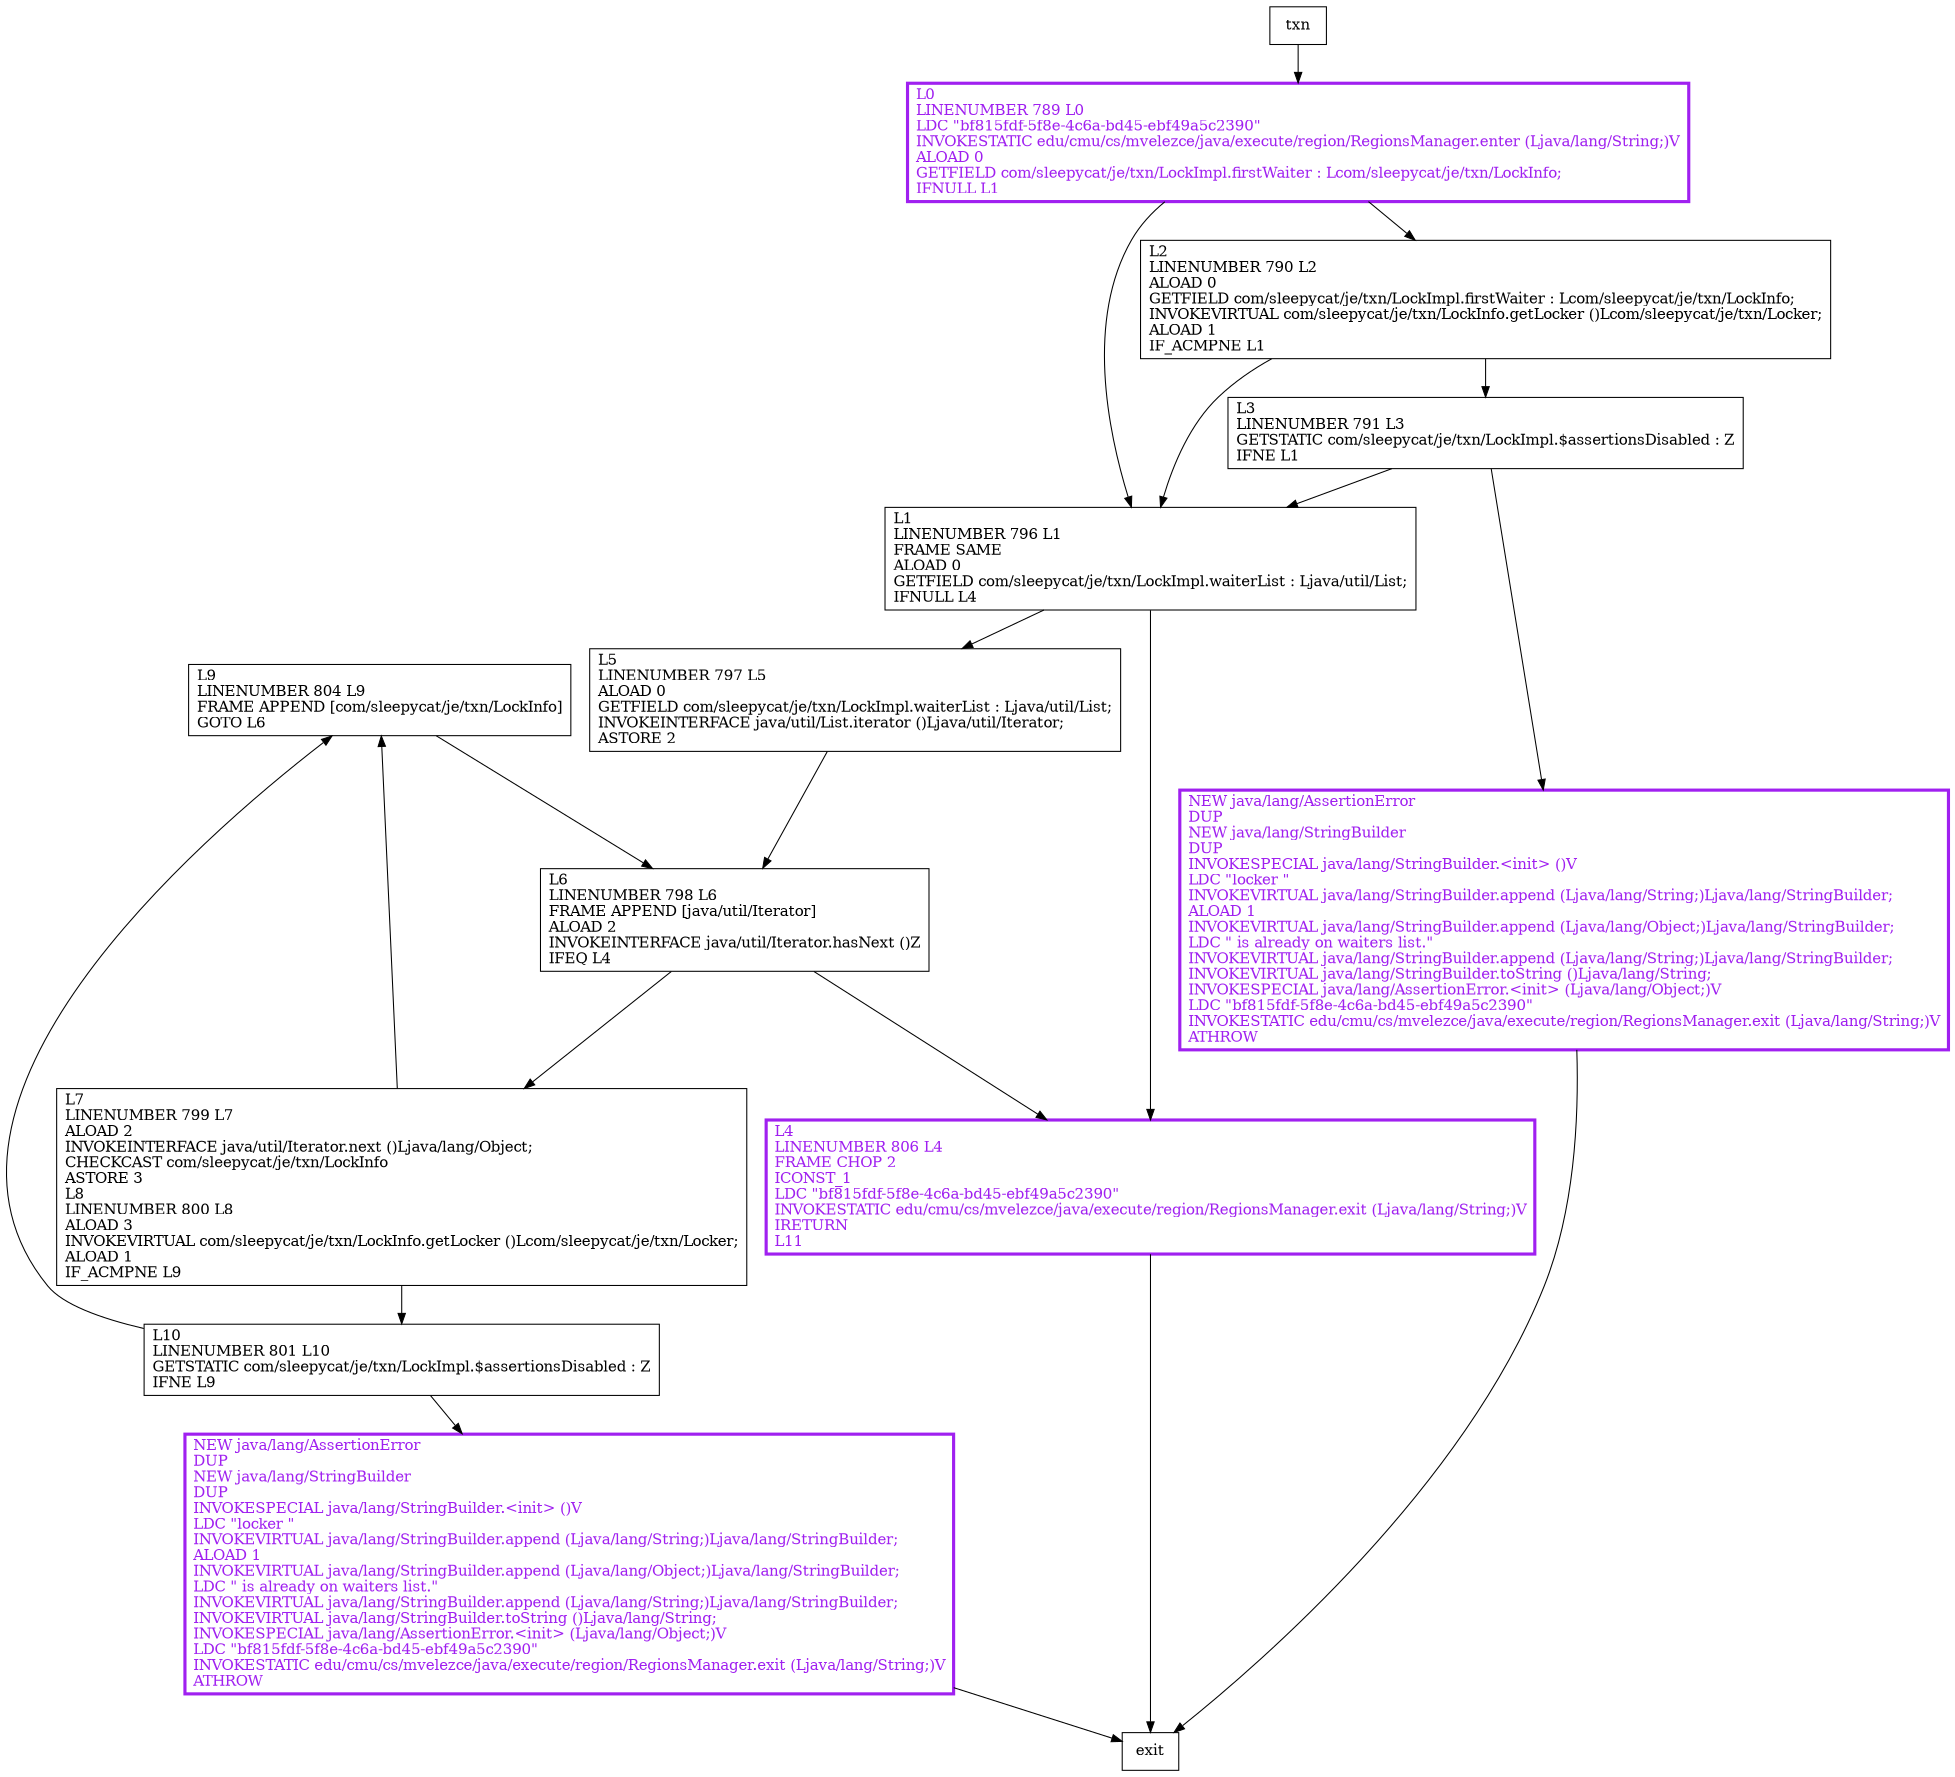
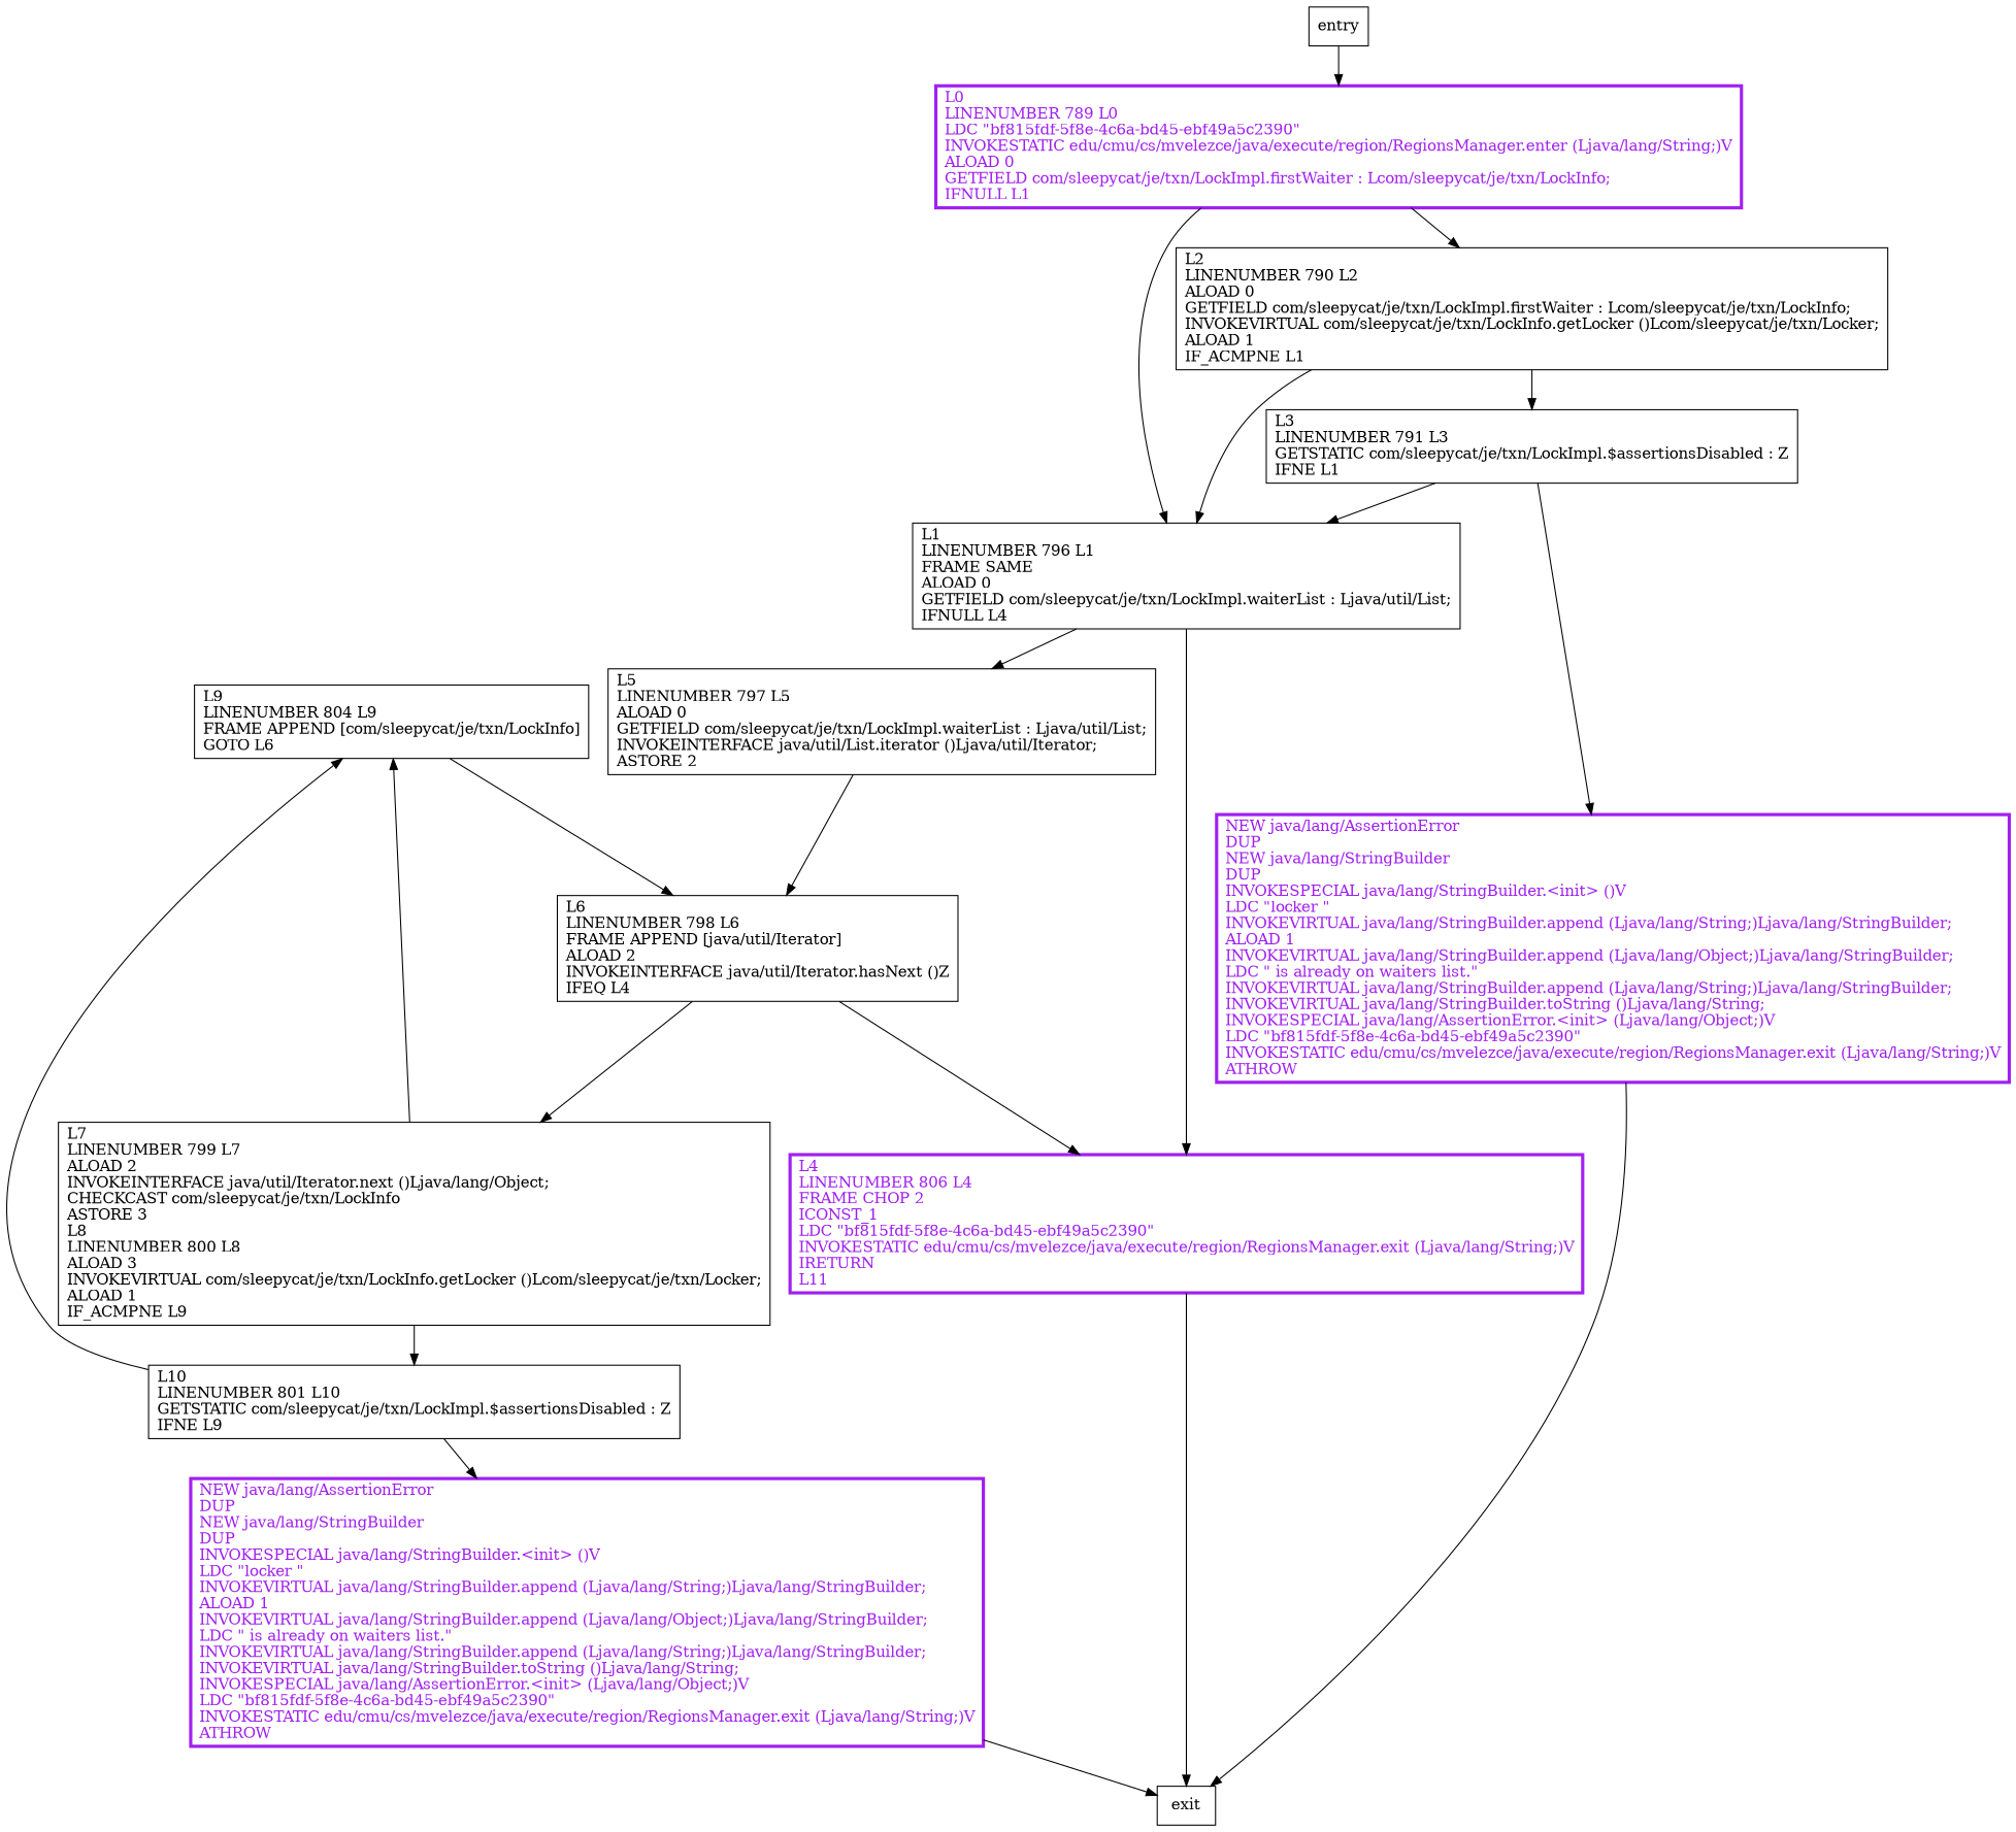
  digraph {
    node [shape=record]
    n1 [label="L9\lLINENUMBER 804 L9\lFRAME APPEND [com/sleepycat/je/txn/LockInfo]\lGOTO L6\l"]
    n2 [label="L6\lLINENUMBER 798 L6\lFRAME APPEND [java/util/Iterator]\lALOAD 2\lINVOKEINTERFACE java/util/Iterator.hasNext ()Z\lIFEQ L4\l"]
    n3 [color=purple fontcolor=purple label="NEW java/lang/AssertionError\lDUP\lNEW java/lang/StringBuilder\lDUP\lINVOKESPECIAL java/lang/StringBuilder.\<init\> ()V\lLDC \"locker \"\lINVOKEVIRTUAL java/lang/StringBuilder.append (Ljava/lang/String;)Ljava/lang/StringBuilder;\lALOAD 1\lINVOKEVIRTUAL java/lang/StringBuilder.append (Ljava/lang/Object;)Ljava/lang/StringBuilder;\lLDC \" is already on waiters list.\"\lINVOKEVIRTUAL java/lang/StringBuilder.append (Ljava/lang/String;)Ljava/lang/StringBuilder;\lINVOKEVIRTUAL java/lang/StringBuilder.toString ()Ljava/lang/String;\lINVOKESPECIAL java/lang/AssertionError.\<init\> (Ljava/lang/Object;)V\lLDC \"bf815fdf-5f8e-4c6a-bd45-ebf49a5c2390\"\lINVOKESTATIC edu/cmu/cs/mvelezce/java/execute/region/RegionsManager.exit (Ljava/lang/String;)V\lATHROW\l" penwidth=3]
    exit
    n5 [color=purple fontcolor=purple label="NEW java/lang/AssertionError\lDUP\lNEW java/lang/StringBuilder\lDUP\lINVOKESPECIAL java/lang/StringBuilder.\<init\> ()V\lLDC \"locker \"\lINVOKEVIRTUAL java/lang/StringBuilder.append (Ljava/lang/String;)Ljava/lang/StringBuilder;\lALOAD 1\lINVOKEVIRTUAL java/lang/StringBuilder.append (Ljava/lang/Object;)Ljava/lang/StringBuilder;\lLDC \" is already on waiters list.\"\lINVOKEVIRTUAL java/lang/StringBuilder.append (Ljava/lang/String;)Ljava/lang/StringBuilder;\lINVOKEVIRTUAL java/lang/StringBuilder.toString ()Ljava/lang/String;\lINVOKESPECIAL java/lang/AssertionError.\<init\> (Ljava/lang/Object;)V\lLDC \"bf815fdf-5f8e-4c6a-bd45-ebf49a5c2390\"\lINVOKESTATIC edu/cmu/cs/mvelezce/java/execute/region/RegionsManager.exit (Ljava/lang/String;)V\lATHROW\l" penwidth=3]
    n6 [label="L7\lLINENUMBER 799 L7\lALOAD 2\lINVOKEINTERFACE java/util/Iterator.next ()Ljava/lang/Object;\lCHECKCAST com/sleepycat/je/txn/LockInfo\lASTORE 3\lL8\lLINENUMBER 800 L8\lALOAD 3\lINVOKEVIRTUAL com/sleepycat/je/txn/LockInfo.getLocker ()Lcom/sleepycat/je/txn/Locker;\lALOAD 1\lIF_ACMPNE L9\l"]
    n7 [color=purple fontcolor=purple label="L4\lLINENUMBER 806 L4\lFRAME CHOP 2\lICONST_1\lLDC \"bf815fdf-5f8e-4c6a-bd45-ebf49a5c2390\"\lINVOKESTATIC edu/cmu/cs/mvelezce/java/execute/region/RegionsManager.exit (Ljava/lang/String;)V\lIRETURN\lL11\l" penwidth=3]
    n8 [label="L10\lLINENUMBER 801 L10\lGETSTATIC com/sleepycat/je/txn/LockImpl.$assertionsDisabled : Z\lIFNE L9\l"]
    n9 [label="L5\lLINENUMBER 797 L5\lALOAD 0\lGETFIELD com/sleepycat/je/txn/LockImpl.waiterList : Ljava/util/List;\lINVOKEINTERFACE java/util/List.iterator ()Ljava/util/Iterator;\lASTORE 2\l"]
    n10 [label="L1\lLINENUMBER 796 L1\lFRAME SAME\lALOAD 0\lGETFIELD com/sleepycat/je/txn/LockImpl.waiterList : Ljava/util/List;\lIFNULL L4\l"]
    n11 [label="L2\lLINENUMBER 790 L2\lALOAD 0\lGETFIELD com/sleepycat/je/txn/LockImpl.firstWaiter : Lcom/sleepycat/je/txn/LockInfo;\lINVOKEVIRTUAL com/sleepycat/je/txn/LockInfo.getLocker ()Lcom/sleepycat/je/txn/Locker;\lALOAD 1\lIF_ACMPNE L1\l"]
    n12 [label="L3\lLINENUMBER 791 L3\lGETSTATIC com/sleepycat/je/txn/LockImpl.$assertionsDisabled : Z\lIFNE L1\l"]
    n13 [color=purple fontcolor=purple label="L0\lLINENUMBER 789 L0\lLDC \"bf815fdf-5f8e-4c6a-bd45-ebf49a5c2390\"\lINVOKESTATIC edu/cmu/cs/mvelezce/java/execute/region/RegionsManager.enter (Ljava/lang/String;)V\lALOAD 0\lGETFIELD com/sleepycat/je/txn/LockImpl.firstWaiter : Lcom/sleepycat/je/txn/LockInfo;\lIFNULL L1\l" penwidth=3]
-   entry [label=txn]
+   entry
    n1 -> n2
    n2 -> n6
    n2 -> n7
    n3 -> exit
    n5 -> exit
    n6 -> n1
    n6 -> n8
    n7 -> exit
    n8 -> n1
    n8 -> n5
    n9 -> n2
    n10 -> n7
    n10 -> n9
    n11 -> n10
    n11 -> n12
    n12 -> n3
    n12 -> n10
    n13 -> n10
    n13 -> n11
    entry -> n13
  }
